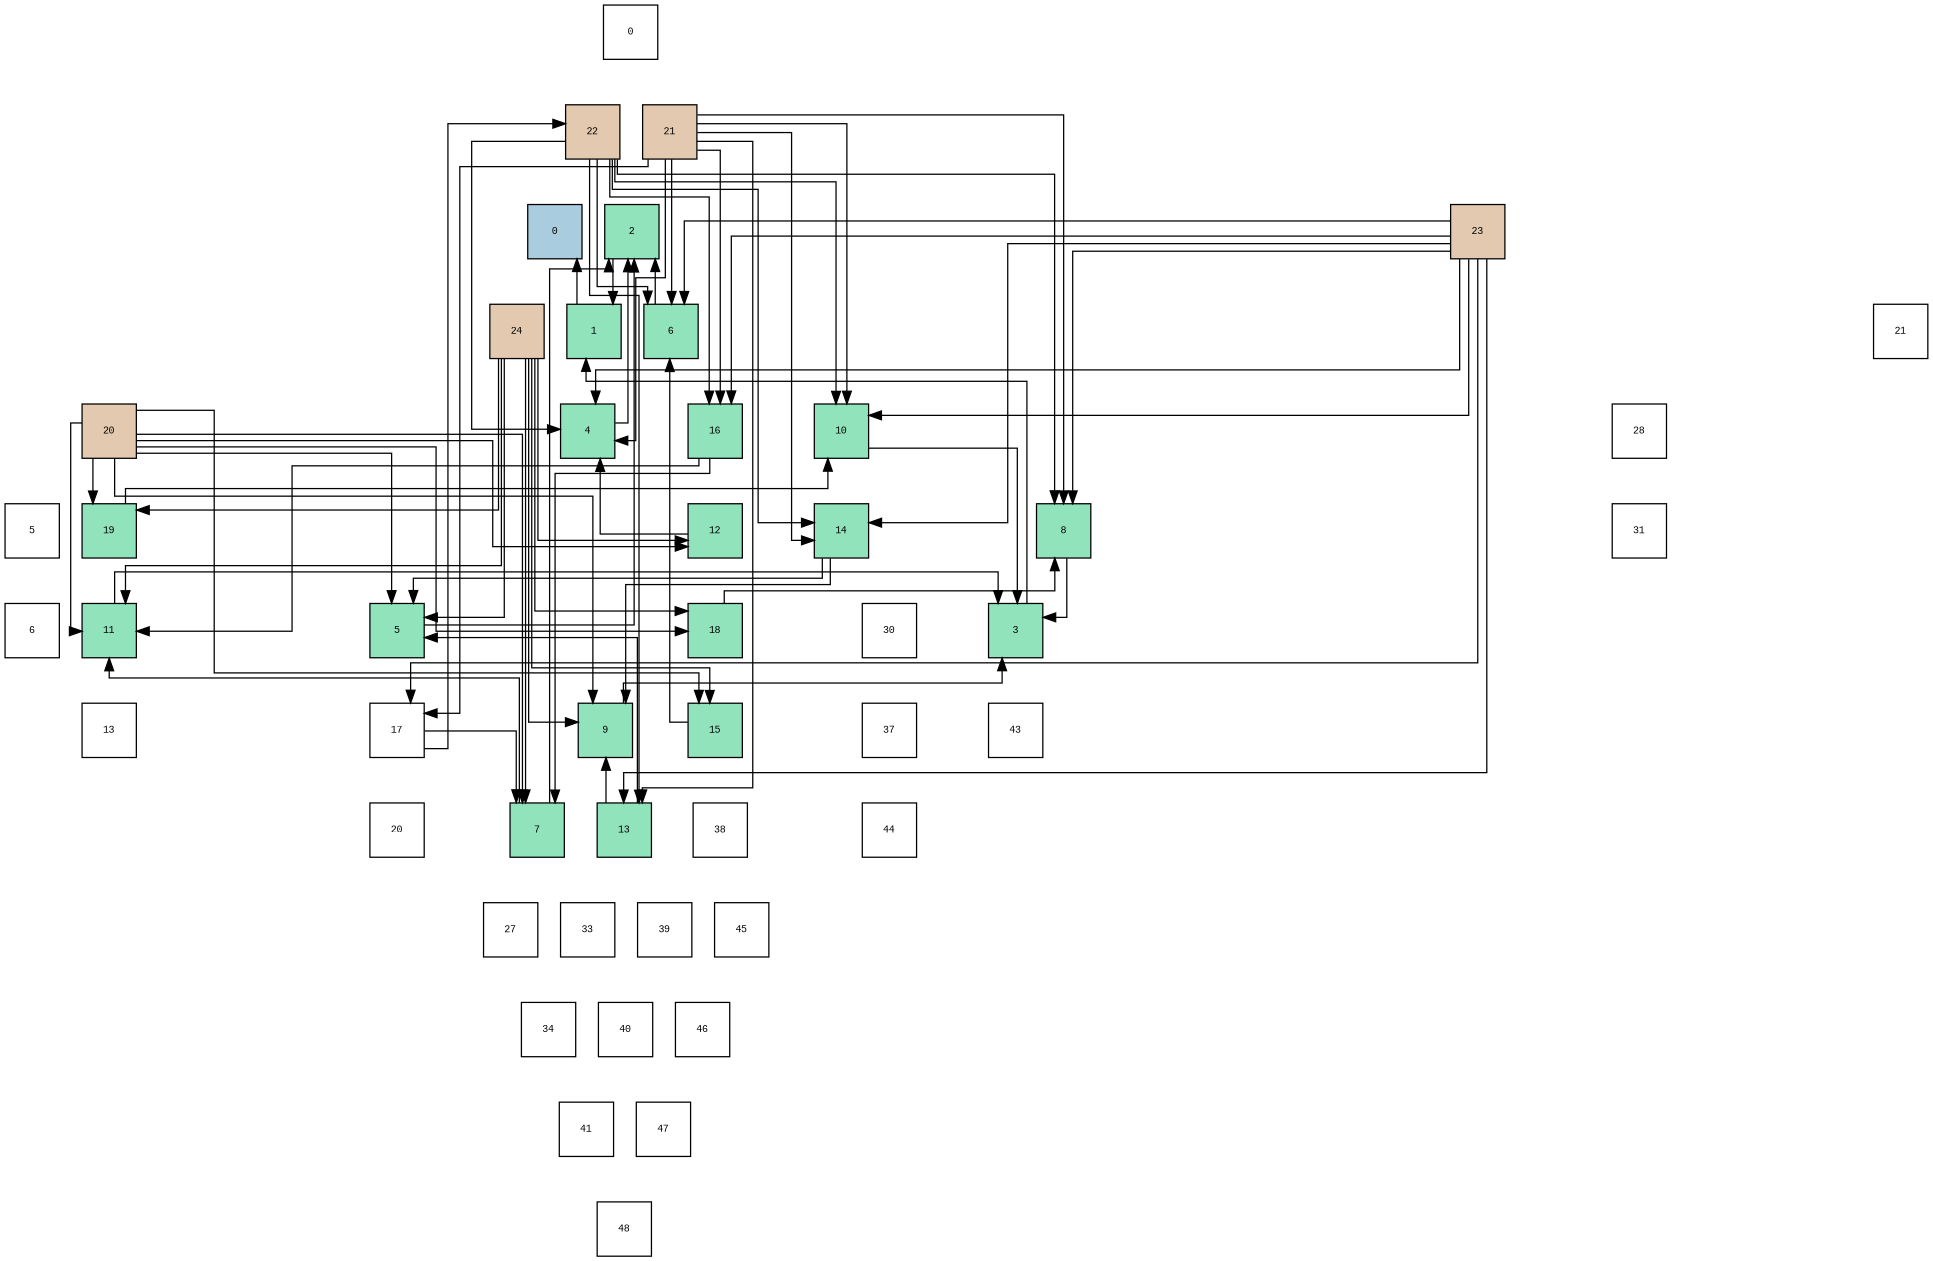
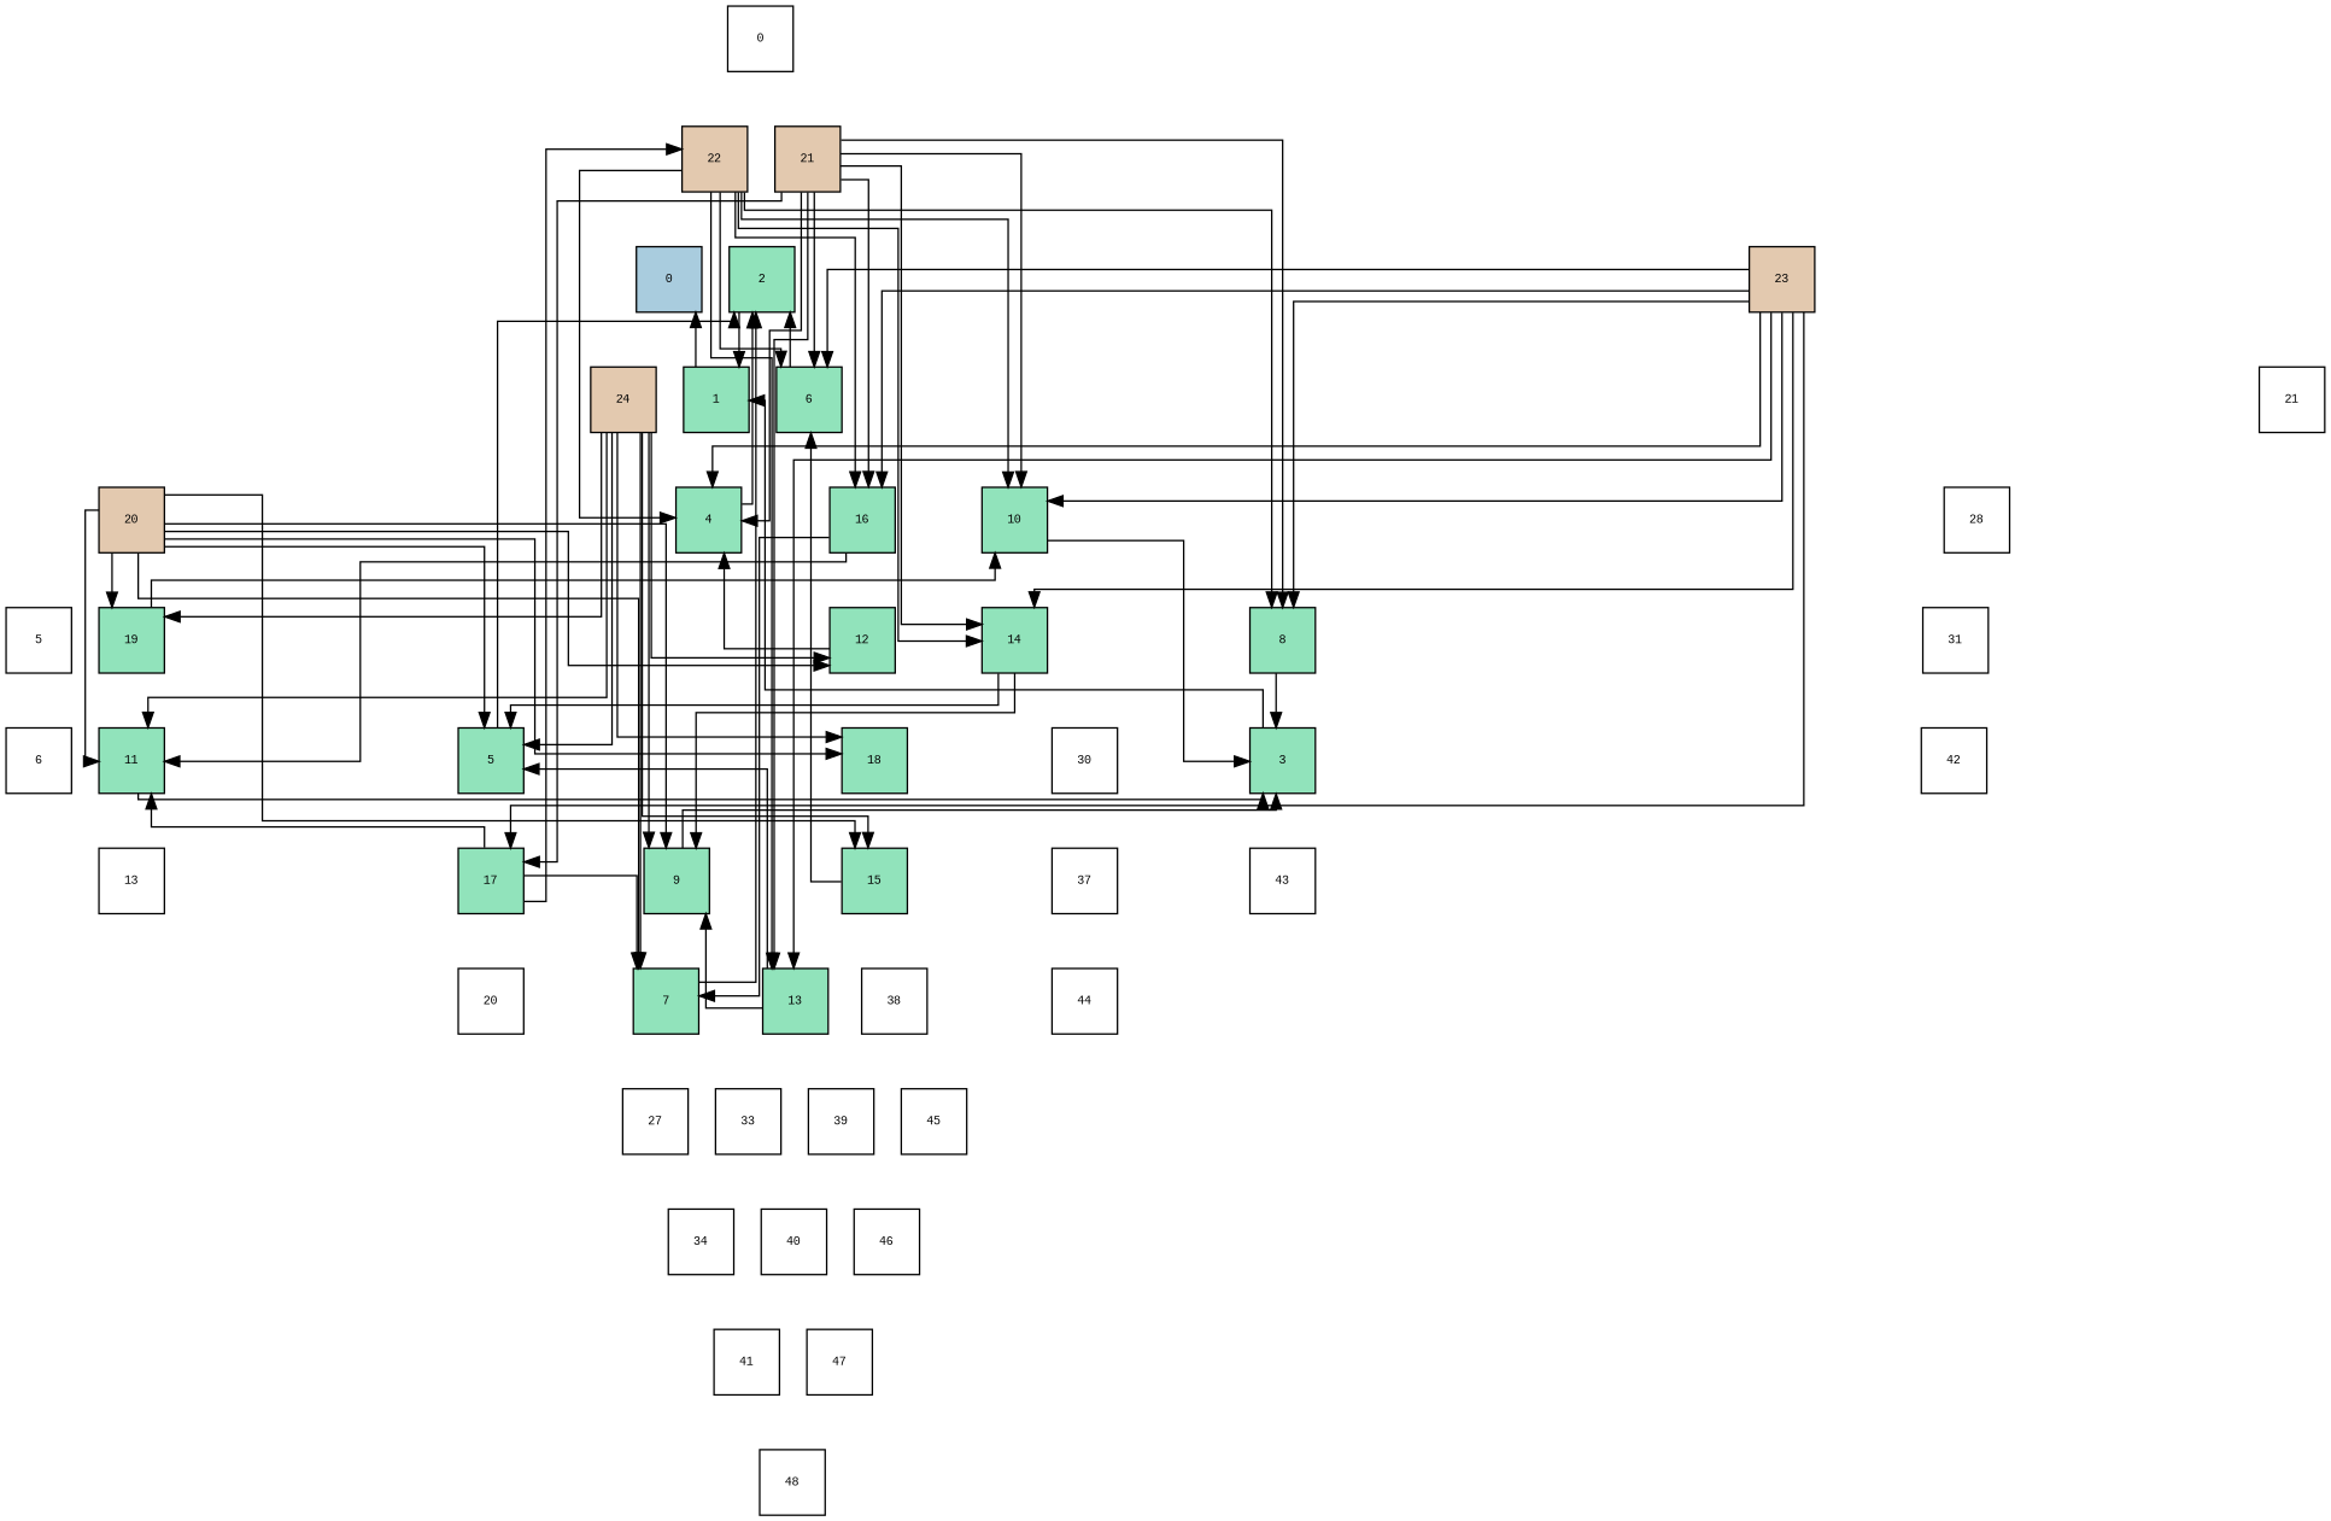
  digraph {
    fontname="Liberation Mono"
    rank=same
    rankdir=TB
    splines=ortho
    node [fillcolor="#ffffff" fixedsize=true fontname="Liberation Mono" fontsize=8 shape=square style=filled]
    edge [constraint=true fontname="Liberation Mono" style=invis]
    n1 [label=0 width=0.6]
    n2 [fillcolor="#e3c9af" label=22 width=0.6]
    n3 [fillcolor="#e3c9af" label=21 width=0.6]
    n4 [fillcolor="#a9ccde" label=0 width=0.6]
    n5 [fillcolor="#91e3bb" label=2 width=0.6]
    n6 [fillcolor="#91e3bb" label=4 width=0.6]
    n7 [fillcolor="#91e3bb" label=6 width=0.6]
    n8 [fillcolor="#91e3bb" label=16 width=0.6]
    n9 [fillcolor="#91e3bb" label=10 width=0.6]
    n10 [fillcolor="#91e3bb" label=14 width=0.6]
    n11 [fillcolor="#91e3bb" label=8 width=0.6]
    n12 [fillcolor="#91e3bb" label=13 width=0.6]
-   n13 [label=17 width=0.6]
+   n13 [fillcolor="#91e3bb" label=17 width=0.6]
    n14 [fillcolor="#e3c9af" label=23 width=0.6]
    n15 [fillcolor="#e3c9af" label=24 width=0.6]
    n16 [fillcolor="#91e3bb" label=1 width=0.6]
    n17 [fillcolor="#91e3bb" label=19 width=0.6]
    n18 [fillcolor="#91e3bb" label=12 width=0.6]
    n19 [fillcolor="#91e3bb" label=11 width=0.6]
    n20 [fillcolor="#91e3bb" label=7 width=0.6]
    n21 [label=20 width=0.6]
    n22 [fillcolor="#91e3bb" label=3 width=0.6]
    n23 [fillcolor="#91e3bb" label=5 width=0.6]
    n24 [fillcolor="#91e3bb" label=18 width=0.6]
    n25 [fillcolor="#91e3bb" label=9 width=0.6]
    n26 [label=30 width=0.6]
    n27 [label=33 width=0.6]
    n28 [label=39 width=0.6]
    n29 [fillcolor="#e3c9af" label=20 width=0.6]
    n30 [fillcolor="#91e3bb" label=15 width=0.6]
    n31 [label=5 width=0.6]
    n32 [label=13 width=0.6]
    n33 [label=27 width=0.6]
    n34 [label=38 width=0.6]
    n35 [label=6 width=0.6]
    n36 [label=21 width=0.6]
    n37 [label=37 width=0.6]
    n38 [label=43 width=0.6]
    n39 [label=28 width=0.6]
    n40 [label=34 width=0.6]
    n41 [label=31 width=0.6]
    n42 [label=40 width=0.6]
    n43 [label=41 width=0.6]
+   n44 [label=42 width=0.6]
    n45 [label=44 width=0.6]
    n46 [label=45 width=0.6]
    n47 [label=46 width=0.6]
    n48 [label=47 width=0.6]
    n49 [label=48 width=0.6]
    n1 -> n2
    n1 -> n3
    n2 -> n4
    n2 -> n5
    n2 -> n6 [constraint=false style=vis]
    n2 -> n7 [constraint=false style=vis]
    n2 -> n8 [constraint=false style=vis]
    n2 -> n9 [constraint=false style=vis]
    n2 -> n10 [constraint=false style=vis]
    n2 -> n11 [constraint=false style=vis]
    n2 -> n12 [constraint=false style=vis]
    n3 -> n5
    n3 -> n6 [constraint=false style=vis]
    n3 -> n7 [constraint=false style=vis]
    n3 -> n8 [constraint=false style=vis]
    n3 -> n9 [constraint=false style=vis]
    n3 -> n10 [constraint=false style=vis]
    n3 -> n11 [constraint=false style=vis]
    n3 -> n12 [constraint=false style=vis]
    n3 -> n13 [constraint=false style=vis]
    n3 -> n14
    n4 -> n15
    n4 -> n16
    n5 -> n7
    n5 -> n16 [constraint=false style=vis]
    n5 -> n16
    n6 -> n5 [constraint=false style=vis]
    n6 -> n17
    n6 -> n18
    n7 -> n5 [constraint=false style=vis]
    n7 -> n8
    n7 -> n9
    n8 -> n10
    n8 -> n18
    n8 -> n19 [constraint=false style=vis]
    n8 -> n20 [constraint=false style=vis]
    n9 -> n10
    n9 -> n11
    n9 -> n22 [constraint=false style=vis]
    n10 -> n23 [constraint=false style=vis]
    n10 -> n24
    n10 -> n25 [constraint=false style=vis]
    n10 -> n26
    n11 -> n22 [constraint=false style=vis]
    n11 -> n22
    n11 -> n26
    n12 -> n23 [constraint=false style=vis]
    n12 -> n25 [constraint=false style=vis]
    n12 -> n27
    n12 -> n28
    n13 -> n2 [constraint=false style=vis]
-   n20 -> n19 [constraint=false style=vis]
+   n13 -> n19 [constraint=false style=vis]
    n13 -> n20 [constraint=false style=vis]
    n13 -> n20
    n13 -> n21
    n14 -> n6 [constraint=false style=vis]
    n14 -> n7 [constraint=false style=vis]
    n14 -> n7
    n14 -> n8 [constraint=false style=vis]
    n14 -> n9 [constraint=false style=vis]
    n14 -> n10 [constraint=false style=vis]
    n14 -> n11 [constraint=false style=vis]
    n14 -> n12 [constraint=false style=vis]
    n14 -> n13 [constraint=false style=vis]
    n14 -> n36
    n15 -> n6
    n15 -> n17 [constraint=false style=vis]
    n15 -> n18 [constraint=false style=vis]
    n15 -> n19 [constraint=false style=vis]
    n15 -> n20 [constraint=false style=vis]
    n15 -> n23 [constraint=false style=vis]
    n15 -> n24 [constraint=false style=vis]
    n15 -> n25 [constraint=false style=vis]
    n15 -> n29
    n15 -> n30 [constraint=false style=vis]
    n16 -> n4 [constraint=false style=vis]
    n16 -> n6
    n16 -> n8
    n17 -> n9 [constraint=false style=vis]
    n17 -> n19
    n17 -> n23
    n18 -> n6 [constraint=false style=vis]
    n18 -> n23
    n18 -> n24
    n19 -> n13
    n19 -> n22 [constraint=false style=vis]
    n19 -> n32
    n20 -> n5 [constraint=false style=vis]
    n20 -> n27
    n20 -> n33
    n21 -> n33
    n22 -> n16 [constraint=false style=vis]
    n22 -> n37
    n22 -> n38
    n23 -> n5 [constraint=false style=vis]
    n23 -> n13
    n23 -> n25
-   n24 -> n11 [constraint=false style=vis]
    n24 -> n25
    n24 -> n30
    n25 -> n12
    n25 -> n20
    n25 -> n22 [constraint=false style=vis]
    n26 -> n30
    n26 -> n37
    n27 -> n40
    n27 -> n42
    n28 -> n42
    n28 -> n47
    n29 -> n17 [constraint=false style=vis]
    n29 -> n17
    n29 -> n18 [constraint=false style=vis]
    n29 -> n19 [constraint=false style=vis]
    n29 -> n20 [constraint=false style=vis]
    n29 -> n23 [constraint=false style=vis]
    n29 -> n24 [constraint=false style=vis]
    n29 -> n25 [constraint=false style=vis]
    n29 -> n30 [constraint=false style=vis]
    n29 -> n31
    n30 -> n7 [constraint=false style=vis]
    n30 -> n12
    n30 -> n34
    n31 -> n19
    n31 -> n35
    n32 -> n21
    n33 -> n40
    n34 -> n28
    n34 -> n46
    n35 -> n32
    n36 -> n9
    n36 -> n39
    n37 -> n34
    n37 -> n45
    n38 -> n45
    n39 -> n11
    n39 -> n41
    n40 -> n43
    n41 -> n22
+   n41 -> n44
    n42 -> n43
    n42 -> n48
    n43 -> n49
+   n44 -> n38
    n45 -> n46
    n46 -> n47
    n47 -> n48
    n48 -> n49
  }
